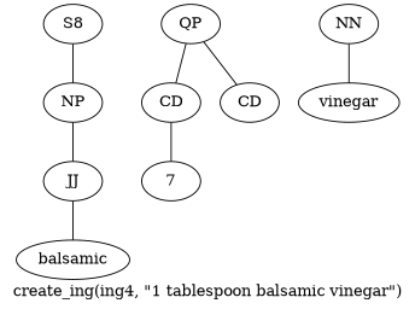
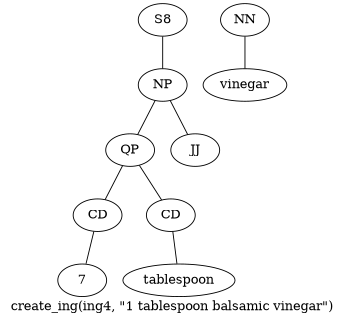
  graph {
    label="create_ing(ing4, \"1 tablespoon balsamic vinegar\")"
    n1 [label=S8]
    n2 [label=NP]
    n3 [label=QP]
    n4 [label=JJ]
    n5 [label=CD]
    n6 [label=CD]
-   n7 [label=balsamic]
    n8 [label=NN]
    n9 [label=vinegar]
    n10 [label=7]
+   n11 [label=tablespoon]
    n1 -- n2
+   n2 -- n3
    n2 -- n4
    n3 -- n5
    n3 -- n6
-   n4 -- n7
    n5 -- n10
+   n6 -- n11
    n8 -- n9
  }
